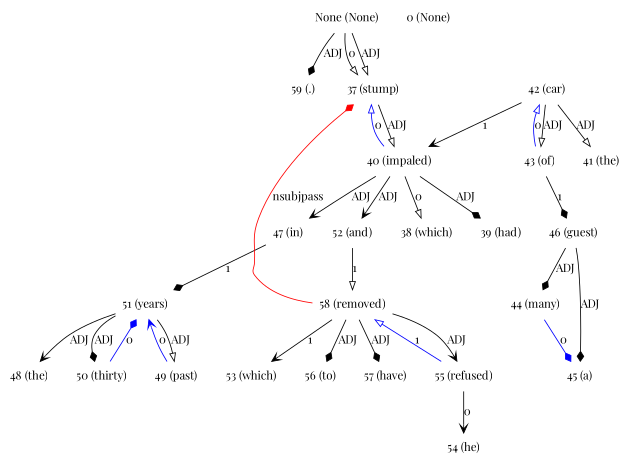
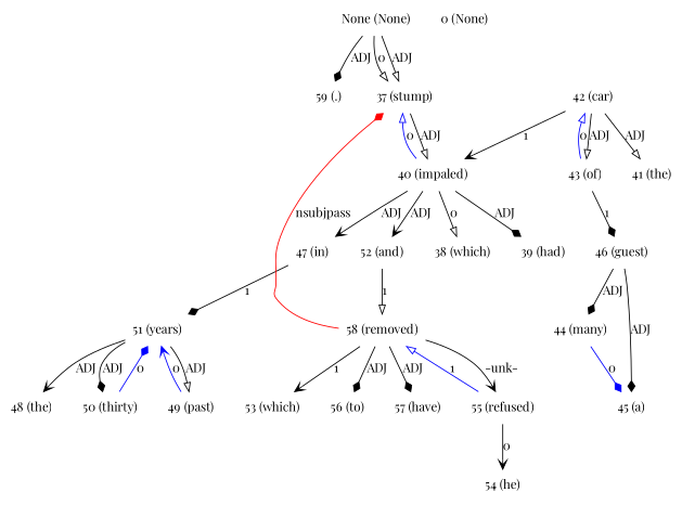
  digraph {
    fontname="Playfair Display"
    node [color=brown fontname="Playfair Display" shape=plaintext]
    edge [arrowhead=diamond dir=forward fontname="Playfair Display"]
    n1 [color=teal label="None (None)"]
    n2 [color=purple label="59 (.)"]
    n3 [color=teal label="37 (stump)"]
    n4 [label="40 (impaled)"]
    n5 [label="38 (which)"]
    n6 [color=teal label="39 (had)"]
    n7 [color=purple label="47 (in)"]
    n8 [color=gray40 label="52 (and)"]
    n9 [color=gray40 label="0 (None)"]
    n10 [label="42 (car)"]
    n11 [color=purple label="41 (the)"]
    n12 [color=purple label="43 (of)"]
    n13 [color=gray40 label="51 (years)"]
    n14 [label="58 (removed)"]
    n15 [color=gray40 label="53 (which)"]
    n16 [label="55 (refused)"]
    n17 [label="56 (to)"]
    n18 [color=gray40 label="57 (have)"]
    n19 [label="54 (he)"]
    n20 [color=purple label="46 (guest)"]
    n21 [label="48 (the)"]
    n22 [label="49 (past)"]
    n23 [color=purple label="50 (thirty)"]
    n24 [color=gray40 label="44 (many)"]
    n25 [color=purple label="45 (a)"]
    n1 -> n2 [label=ADJ]
    n1 -> n3 [arrowhead=onormal label=ADJ]
    n1 -> n3 [arrowhead=onormal label=0]
    n3 -> n4 [arrowhead=onormal label=ADJ]
    n4 -> n3 [arrowhead=onormal color=blue label=0]
    n4 -> n5 [arrowhead=onormal label=0]
    n4 -> n6 [label=ADJ]
    n4 -> n7 [arrowhead=vee label=ADJ]
    n4 -> n8 [arrowhead=vee label=ADJ]
    n7 -> n13 [label=1]
    n8 -> n14 [arrowhead=onormal label=1]
    n10 -> n4 [arrowhead=vee label=1]
    n10 -> n11 [arrowhead=onormal label=ADJ]
    n10 -> n12 [arrowhead=onormal label=ADJ]
    n12 -> n10 [arrowhead=onormal color=blue label=0]
    n12 -> n20 [label=1]
    n13 -> n21 [arrowhead=vee label=ADJ]
    n13 -> n22 [arrowhead=onormal label=ADJ]
    n13 -> n23 [label=ADJ]
    n14 -> n3 [color=red label=nsubjpass]
    n14 -> n15 [arrowhead=vee label=1]
-   n14 -> n16 [arrowhead=vee label=ADJ]
+   n14 -> n16 [arrowhead=vee label="-unk-"]
    n14 -> n17 [label=ADJ]
    n14 -> n18 [label=ADJ]
    n16 -> n14 [arrowhead=onormal color=blue label=1]
    n16 -> n19 [arrowhead=vee label=0]
    n20 -> n24 [label=ADJ]
    n20 -> n25 [label=ADJ]
    n22 -> n13 [arrowhead=vee color=blue label=0]
    n23 -> n13 [color=blue label=0]
    n24 -> n25 [color=blue label=0]
  }
